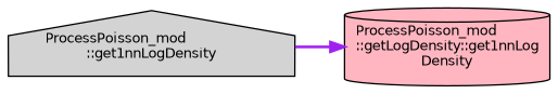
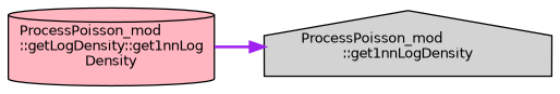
  digraph {
    rankdir=RL
    node [color=black fontname=Helvetica fontsize=10 style=filled]
    n1 [fillcolor=lightgrey fontcolor=black height=0.2 label="ProcessPoisson_mod\l::get1nnLogDensity" shape=house width=0.4]
    n2 [fillcolor=lightpink height=0.2 label="ProcessPoisson_mod\l::getLogDensity::get1nnLog\lDensity" shape=cylinder width=0.4]
-   n2 -> n1 [color=purple dir=back fontname=Helvetica fontsize=10 labelfontname=Helvetica labelfontsize=10 style=bold]
+   n1 -> n2 [color=purple dir=back fontname=Helvetica fontsize=10 labelfontname=Helvetica labelfontsize=10 style=bold]
  }
